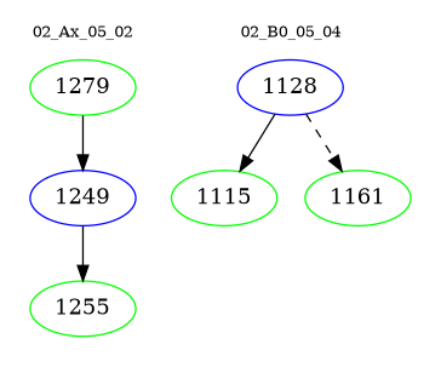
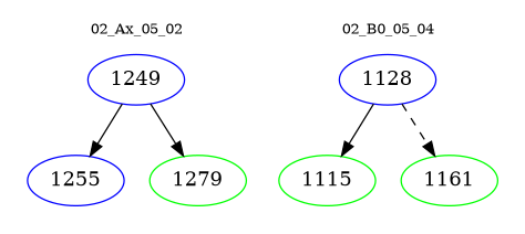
  digraph {
    node [color=green]
    edge [color=black style=solid]
    n1 [color=blue label=1249]
-   n2 [label=1255]
+   n2 [color=blue label=1255]
    n3 [label=1279]
    n4 [color=blue label=1128]
    n5 [label=1115]
    n6 [label=1161]
    subgraph cluster_1 {
      color=white
      fontsize=10
      label="02_Ax_05_02"
      n1
      n2
      n3
    }
    subgraph cluster_2 {
      color=white
      fontsize=10
      label="02_B0_05_04"
      n4
      n5
      n6
    }
    n1 -> n2
-   n3 -> n1
+   n1 -> n3
    n4 -> n5
    n4 -> n6 [style=dashed]
  }
